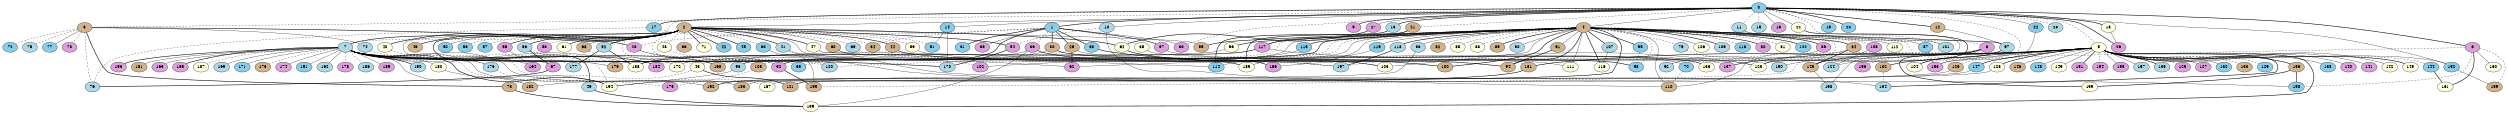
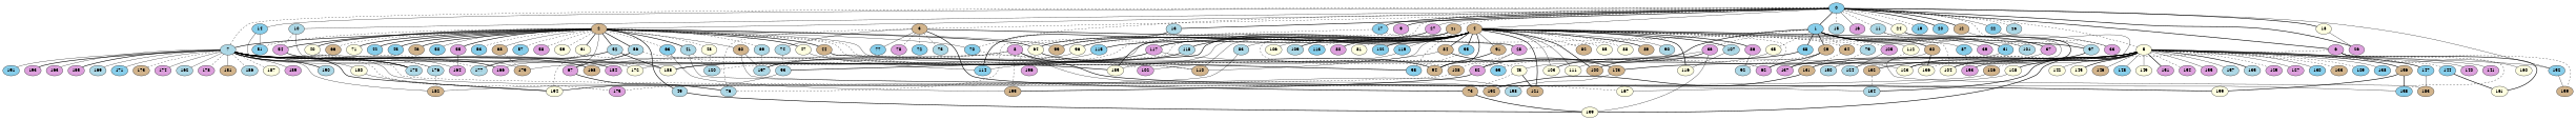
  graph {
    node [fillcolor=plum style=filled]
    edge [style=solid]
    0 [fillcolor=skyblue]
    1 [fillcolor=skyblue]
    2 [fillcolor=tan]
    3 [fillcolor=tan]
    4 [fillcolor=tan]
    5 [fillcolor=lightyellow]
    6
    7 [fillcolor=lightblue]
    8
    9
    10 [fillcolor=lightblue]
    11 [fillcolor=lightblue]
    12 [fillcolor=tan]
    13 [fillcolor=lightblue]
    14 [fillcolor=skyblue]
    15 [fillcolor=lightblue]
    16
    17 [fillcolor=skyblue]
    18 [fillcolor=lightyellow]
    19 [fillcolor=skyblue]
    20 [fillcolor=skyblue]
    21 [fillcolor=tan]
    22 [fillcolor=skyblue]
    24 [fillcolor=lightyellow]
    25 [fillcolor=lightblue]
    26
    27
    70 [fillcolor=skyblue]
    33
    152 [fillcolor=skyblue]
    32
    34 [fillcolor=tan]
    35 [fillcolor=lightyellow]
    36
    37
    38 [fillcolor=skyblue]
    39
    28
    29 [fillcolor=tan]
    30 [fillcolor=tan]
    31 [fillcolor=skyblue]
    40 [fillcolor=lightyellow]
    41 [fillcolor=lightblue]
    42 [fillcolor=skyblue]
    43 [fillcolor=lightyellow]
    44 [fillcolor=tan]
    45 [fillcolor=skyblue]
    46 [fillcolor=tan]
    47 [fillcolor=lightyellow]
    48 [fillcolor=lightyellow]
    49 [fillcolor=lightblue]
    50 [fillcolor=skyblue]
    51 [fillcolor=skyblue]
    52 [fillcolor=lightblue]
    53 [fillcolor=skyblue]
    54
    55
    56 [fillcolor=lightblue]
    57 [fillcolor=skyblue]
    58
    59 [fillcolor=lightyellow]
    60 [fillcolor=tan]
    61 [fillcolor=lightyellow]
    62
    63 [fillcolor=skyblue]
    64 [fillcolor=lightyellow]
    65 [fillcolor=skyblue]
    66 [fillcolor=tan]
    67
    68 [fillcolor=tan]
    69 [fillcolor=lightblue]
    71 [fillcolor=lightyellow]
    99 [fillcolor=tan]
    72 [fillcolor=skyblue]
    73 [fillcolor=tan]
    74 [fillcolor=lightblue]
    75 [fillcolor=lightblue]
    76 [fillcolor=lightblue]
    77 [fillcolor=skyblue]
    78
    79 [fillcolor=lightblue]
    80
    81 [fillcolor=lightyellow]
    82 [fillcolor=tan]
    83 [fillcolor=lightblue]
    84 [fillcolor=tan]
    85 [fillcolor=lightyellow]
    86
    87 [fillcolor=skyblue]
    88 [fillcolor=lightyellow]
    89 [fillcolor=tan]
    90 [fillcolor=lightblue]
    91 [fillcolor=tan]
    92 [fillcolor=lightblue]
    93 [fillcolor=lightblue]
    94 [fillcolor=tan]
    95 [fillcolor=skyblue]
    96 [fillcolor=lightyellow]
    97 [fillcolor=lightblue]
    98 [fillcolor=skyblue]
    100 [fillcolor=tan]
    101 [fillcolor=lightblue]
    102
    103 [fillcolor=lightyellow]
    104 [fillcolor=lightyellow]
    105
    106 [fillcolor=lightyellow]
    107 [fillcolor=lightblue]
    108 [fillcolor=tan]
    109 [fillcolor=lightblue]
    110 [fillcolor=tan]
    111 [fillcolor=lightyellow]
    112 [fillcolor=lightyellow]
    113 [fillcolor=skyblue]
    114 [fillcolor=skyblue]
    115 [fillcolor=skyblue]
    116 [fillcolor=lightyellow]
    117
    118 [fillcolor=lightblue]
    119 [fillcolor=skyblue]
    120 [fillcolor=lightblue]
    121 [fillcolor=tan]
    122 [fillcolor=skyblue]
    184
    172 [fillcolor=lightyellow]
    128 [fillcolor=lightyellow]
    130 [fillcolor=skyblue]
    131 [fillcolor=tan]
    132 [fillcolor=tan]
    133 [fillcolor=tan]
    134 [fillcolor=lightblue]
    129 [fillcolor=skyblue]
    136 [fillcolor=lightyellow]
    137
    138 [fillcolor=skyblue]
    139 [fillcolor=lightyellow]
    140
    141
    142 [fillcolor=lightyellow]
    143 [fillcolor=tan]
    144 [fillcolor=skyblue]
    145 [fillcolor=lightyellow]
    146 [fillcolor=tan]
    147 [fillcolor=skyblue]
    148 [fillcolor=skyblue]
    149 [fillcolor=lightyellow]
    150 [fillcolor=lightblue]
    151
    153
    154
    155
    156 [fillcolor=tan]
    157 [fillcolor=lightblue]
    135 [fillcolor=lightblue]
    123 [fillcolor=lightyellow]
    124 [fillcolor=lightblue]
    125
    126 [fillcolor=tan]
    127
    160 [fillcolor=lightyellow]
    161 [fillcolor=lightyellow]
    158 [fillcolor=skyblue]
    159 [fillcolor=tan]
    162 [fillcolor=lightblue]
    163
    164
    165
    166
    167 [fillcolor=lightyellow]
    168 [fillcolor=tan]
    169 [fillcolor=lightblue]
    170 [fillcolor=lightblue]
    171 [fillcolor=skyblue]
    173 [fillcolor=tan]
    174
    175
    176 [fillcolor=lightblue]
    177 [fillcolor=lightblue]
    178
    179 [fillcolor=tan]
    180 [fillcolor=lightyellow]
    181 [fillcolor=tan]
    182 [fillcolor=tan]
    183 [fillcolor=tan]
    185 [fillcolor=lightyellow]
    186 [fillcolor=lightblue]
    187 [fillcolor=lightyellow]
    188 [fillcolor=lightyellow]
    189
    190 [fillcolor=lightblue]
    191 [fillcolor=skyblue]
    192 [fillcolor=tan]
    193
    194 [fillcolor=lightyellow]
    195 [fillcolor=tan]
    196
    197 [fillcolor=lightblue]
    198 [fillcolor=lightblue]
    199 [fillcolor=lightyellow]
    0 -- 1 [style=bold]
    0 -- 2
    0 -- 3 [style=dashed]
    0 -- 4
    0 -- 5 [style=dashed]
    0 -- 6 [style=bold]
    0 -- 7 [style=dashed]
    0 -- 8 [style=dashed]
    0 -- 9 [style=bold]
    0 -- 10
    0 -- 11 [style=dashed]
    0 -- 12 [style=bold]
    0 -- 13 [style=bold]
    0 -- 14
    0 -- 15 [style=dashed]
    0 -- 16
    0 -- 17 [style=bold]
    0 -- 18 [style=bold]
    0 -- 19 [style=dashed]
    0 -- 20 [style=bold]
    0 -- 21 [style=dashed]
    0 -- 22
    0 -- 24
    0 -- 25 [style=dashed]
    0 -- 26 [style=bold]
    0 -- 27
    0 -- 70 [style=dashed]
    0 -- 33 [style=dashed]
    0 -- 152
    1 -- 33
    1 -- 32 [style=bold]
    1 -- 34 [style=dashed]
    1 -- 35 [style=dashed]
    1 -- 36 [style=dashed]
    1 -- 37 [style=bold]
    1 -- 38 [style=bold]
    1 -- 39
    1 -- 28 [style=dashed]
    1 -- 29 [style=bold]
    1 -- 30 [style=bold]
    1 -- 31 [style=bold]
    2 -- 7 [style=bold]
-   59 -- 70
+   2 -- 70
    2 -- 40 [style=bold]
    2 -- 41 [style=bold]
    2 -- 42 [style=bold]
    2 -- 43 [style=dashed]
    2 -- 44 [style=bold]
    2 -- 45 [style=bold]
    2 -- 46 [style=bold]
    2 -- 47 [style=bold]
    2 -- 48 [style=dashed]
    2 -- 49 [style=bold]
    2 -- 50
    2 -- 51 [style=dashed]
    2 -- 52 [style=bold]
    2 -- 53 [style=dashed]
    2 -- 54 [style=bold]
    2 -- 55 [style=bold]
    2 -- 56 [style=bold]
    2 -- 57 [style=dashed]
    2 -- 58 [style=dashed]
    2 -- 59 [style=dashed]
    2 -- 60
    2 -- 61 [style=bold]
    2 -- 62
    2 -- 63 [style=dashed]
    2 -- 64 [style=bold]
    2 -- 65 [style=dashed]
    2 -- 66 [style=dashed]
    2 -- 67
    2 -- 68
    2 -- 69 [style=dashed]
    2 -- 71 [style=bold]
    2 -- 99
    3 -- 28 [style=bold]
    3 -- 72 [style=dashed]
    3 -- 73 [style=bold]
    3 -- 74
    3 -- 75 [style=dashed]
    3 -- 76 [style=dashed]
    3 -- 77
    3 -- 78 [style=dashed]
    4 -- 99 [style=bold]
    4 -- 79 [style=dashed]
    4 -- 80 [style=bold]
    4 -- 81 [style=dashed]
    4 -- 82 [style=dashed]
    4 -- 83
    4 -- 84 [style=bold]
    4 -- 85 [style=dashed]
    4 -- 86 [style=bold]
    4 -- 87
    4 -- 88 [style=dashed]
    4 -- 89 [style=bold]
    4 -- 90
    4 -- 91
    4 -- 92 [style=dashed]
    4 -- 93 [style=bold]
    4 -- 94 [style=bold]
    4 -- 95 [style=bold]
    4 -- 96 [style=bold]
    4 -- 97 [style=bold]
    4 -- 98 [style=dashed]
    4 -- 100 [style=bold]
    4 -- 101
    4 -- 102
    4 -- 103
    4 -- 104 [style=dashed]
    4 -- 105 [style=dashed]
    4 -- 106
    4 -- 107 [style=bold]
    4 -- 108 [style=dashed]
    4 -- 109 [style=bold]
    4 -- 110
    4 -- 111
    4 -- 112
    4 -- 113 [style=dashed]
    4 -- 114
    4 -- 115 [style=bold]
    4 -- 116 [style=bold]
    4 -- 117 [style=bold]
    4 -- 118 [style=bold]
    4 -- 119
    4 -- 120 [style=dashed]
    4 -- 121 [style=bold]
    4 -- 122 [style=bold]
    4 -- 184 [style=dashed]
    4 -- 172
    5 -- 152
    5 -- 128 [style=bold]
    5 -- 130
    5 -- 131 [style=bold]
    5 -- 132 [style=bold]
    5 -- 133 [style=dashed]
    5 -- 134 [style=bold]
    5 -- 129 [style=dashed]
    5 -- 136 [style=dashed]
    5 -- 137 [style=bold]
    5 -- 138
    5 -- 139 [style=bold]
    5 -- 140
    5 -- 141
    5 -- 142
    5 -- 143 [style=bold]
    5 -- 144 [style=dashed]
    5 -- 145 [style=bold]
    5 -- 146
    5 -- 147 [style=bold]
    5 -- 148
    5 -- 149
    5 -- 150
    5 -- 151 [style=bold]
    5 -- 153
    5 -- 154 [style=dashed]
    5 -- 155
    5 -- 156 [style=bold]
    5 -- 157
    5 -- 135 [style=bold]
    5 -- 123 [style=dashed]
    5 -- 124
    5 -- 125 [style=dashed]
    5 -- 126 [style=dashed]
    5 -- 127
    6 -- 104 [style=dashed]
    6 -- 160
    6 -- 161 [style=bold]
    6 -- 158 [style=dashed]
    6 -- 159 [style=dashed]
    7 -- 184 [style=bold]
    7 -- 172
    7 -- 162
    7 -- 163
    7 -- 164
    7 -- 165 [style=bold]
    7 -- 166 [style=bold]
    7 -- 167 [style=dashed]
    7 -- 168 [style=bold]
    7 -- 169
    7 -- 170 [style=bold]
    7 -- 171
    7 -- 173 [style=dashed]
    7 -- 174
    7 -- 175 [style=dashed]
    7 -- 176
    7 -- 177 [style=dashed]
    7 -- 178 [style=dashed]
    7 -- 179
    7 -- 180
    7 -- 181
    7 -- 182
-   7 -- 183
+   31 -- 183
    7 -- 185 [style=bold]
    7 -- 186 [style=dashed]
    7 -- 187 [style=dashed]
    7 -- 188
    7 -- 189
    7 -- 190 [style=bold]
    7 -- 191
    7 -- 192
    7 -- 193 [style=bold]
    7 -- 194 [style=bold]
    8 -- 166
    8 -- 195 [style=dashed]
    8 -- 196 [style=dashed]
    8 -- 197 [style=dashed]
    8 -- 198
    8 -- 199 [style=bold]
    10 -- 54 [style=dashed]
    10 -- 110
    11 -- 62
    11 -- 101 [style=dashed]
    12 -- 97
    13 -- 114 [style=bold]
    14 -- 51
    14 -- 170
    17 -- 34 [style=dashed]
    17 -- 76 [style=dashed]
    18 -- 26
    21 -- 117
    21 -- 185 [style=bold]
    22 -- 153
    24 -- 123 [style=bold]
    27 -- 64 [style=bold]
    70 -- 110 [style=dashed]
    152 -- 159
    32 -- 195 [style=bold]
    34 -- 131 [style=dashed]
    35 -- 111
    36 -- 103 [style=bold]
    36 -- 139
    36 -- 188
    37 -- 123
    38 -- 100 [style=bold]
    28 -- 32
    28 -- 108 [style=dashed]
    29 -- 62 [style=bold]
    29 -- 65 [style=dashed]
    29 -- 137
    30 -- 43
    30 -- 136 [style=bold]
    40 -- 176 [style=dashed]
    41 -- 120 [style=dashed]
    41 -- 134
    43 -- 73 [style=dashed]
    43 -- 121 [style=bold]
    44 -- 98 [style=bold]
    47 -- 114
    48 -- 120 [style=dashed]
    49 -- 139 [style=bold]
    52 -- 177 [style=bold]
    52 -- 188 [style=bold]
    54 -- 170 [style=bold]
    55 -- 164
    56 -- 67 [style=bold]
    56 -- 102 [style=dashed]
    56 -- 194 [style=dashed]
    60 -- 158
    60 -- 197
    63 -- 195
    64 -- 94 [style=bold]
    67 -- 76 [style=bold]
    68 -- 179 [style=dashed]
    69 -- 197 [style=dashed]
    73 -- 139 [style=bold]
    74 -- 93 [style=dashed]
    79 -- 150 [style=dashed]
    83 -- 182
    84 -- 110
    84 -- 143 [style=bold]
    86 -- 92
    87 -- 153 [style=dashed]
    91 -- 94 [style=bold]
    93 -- 194
    95 -- 98 [style=dashed]
    96 -- 179
    97 -- 104 [style=bold]
    105 -- 124
    107 -- 116
    108 -- 175 [style=dashed]
    112 -- 132 [style=dashed]
    115 -- 168
    117 -- 123
    117 -- 188 [style=bold]
    118 -- 197 [style=bold]
    119 -- 185
    128 -- 167
    131 -- 192 [style=bold]
    132 -- 134 [style=dashed]
    143 -- 198
    144 -- 161 [style=bold]
    147 -- 183
    156 -- 158 [style=bold]
    156 -- 199 [style=bold]
    126 -- 194
    176 -- 182 [style=dashed]
    180 -- 194
  }
